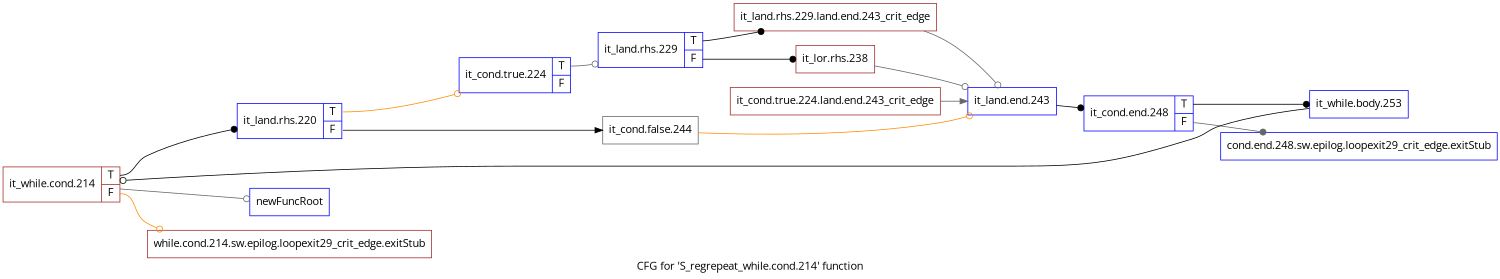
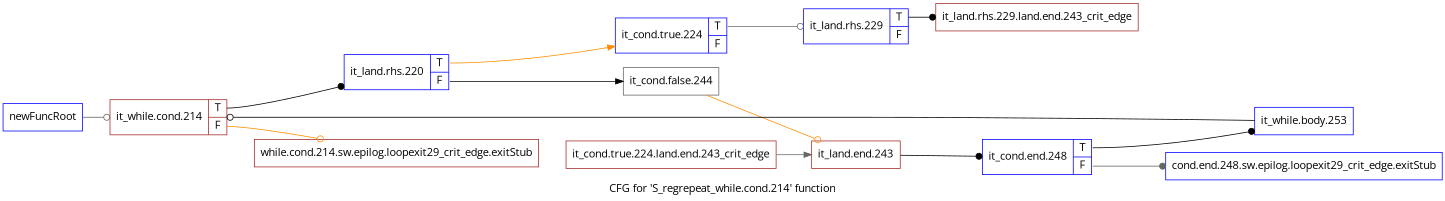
  digraph {
    fontname="Open Sans"
    label="CFG for 'S_regrepeat_while.cond.214' function"
    rankdir=LR
    node [color=blue fontname="Open Sans" shape=record]
    edge [arrowhead=odot color=black fontname="Open Sans"]
    n1 [label="{newFuncRoot}"]
    n2 [color=brown label="{it_while.cond.214|{<s0>T|<s1>F}}"]
    n3 [color=brown label="{while.cond.214.sw.epilog.loopexit29_crit_edge.exitStub}"]
    n4 [label="{it_land.rhs.220|{<s0>T|<s1>F}}"]
    n5 [label="{it_cond.true.224|{<s0>T|<s1>F}}"]
    n6 [color=gray40 label="{it_cond.false.244}"]
    n7 [label="{cond.end.248.sw.epilog.loopexit29_crit_edge.exitStub}"]
    n8 [label="{it_land.rhs.229|{<s0>T|<s1>F}}"]
-   n9 [label="{it_land.end.243}"]
+   n9 [color=brown label="{it_land.end.243}"]
    n10 [color=brown label="{it_land.rhs.229.land.end.243_crit_edge}"]
-   n11 [color=brown label="{it_lor.rhs.238}"]
    n12 [color=brown label="{it_cond.true.224.land.end.243_crit_edge}"]
    n13 [label="{it_cond.end.248|{<s0>T|<s1>F}}"]
    n14 [label="{it_while.body.253}"]
-   n2 -> n1 [color=gray40]
+   n1 -> n2 [color=gray40]
    n2 -> n3 [color=darkorange tailport=s1]
    n2 -> n4 [arrowhead=dot tailport=s0]
-   n4 -> n5 [color=darkorange tailport=s0]
+   n4 -> n5 [arrowhead=normal color=darkorange tailport=s0]
    n4 -> n6 [arrowhead=normal tailport=s1]
    n5 -> n8 [color=gray40 tailport=s0]
    n6 -> n9 [color=darkorange]
    n8 -> n10 [arrowhead=dot tailport=s0]
-   n8 -> n11 [arrowhead=dot tailport=s1]
    n9 -> n13 [arrowhead=dot]
-   n10 -> n9 [color=gray40]
-   n11 -> n9 [color=gray40]
    n12 -> n9 [arrowhead=normal color=gray40]
    n13 -> n7 [arrowhead=dot color=gray40 tailport=s1]
    n13 -> n14 [arrowhead=dot tailport=s0]
    n14 -> n2
  }
